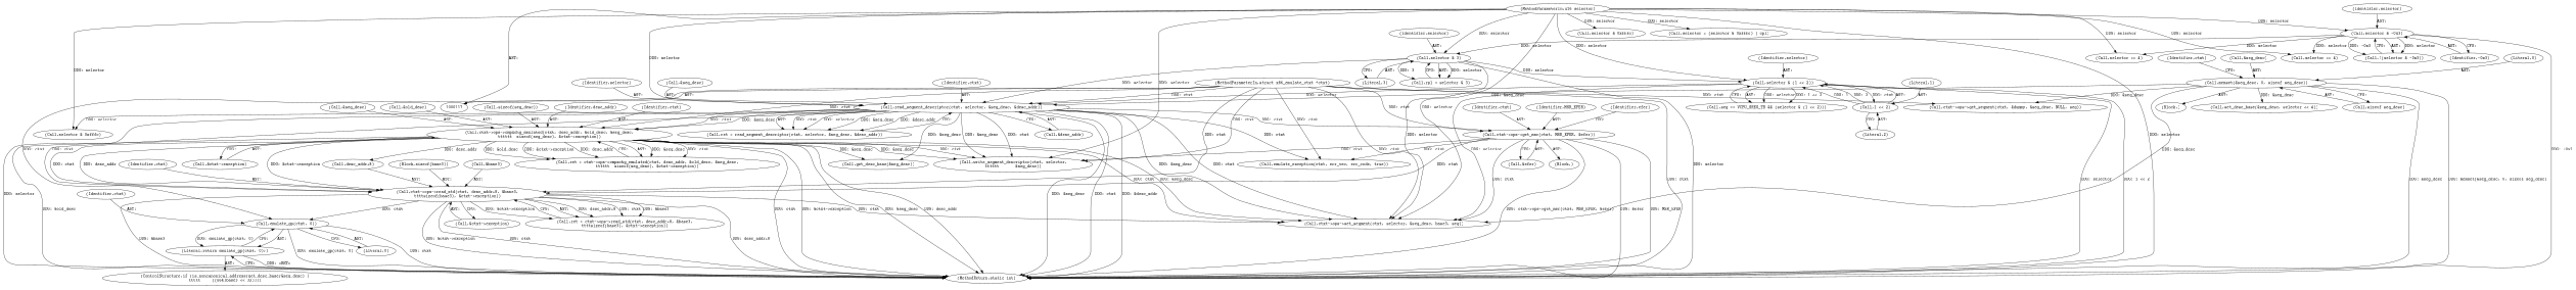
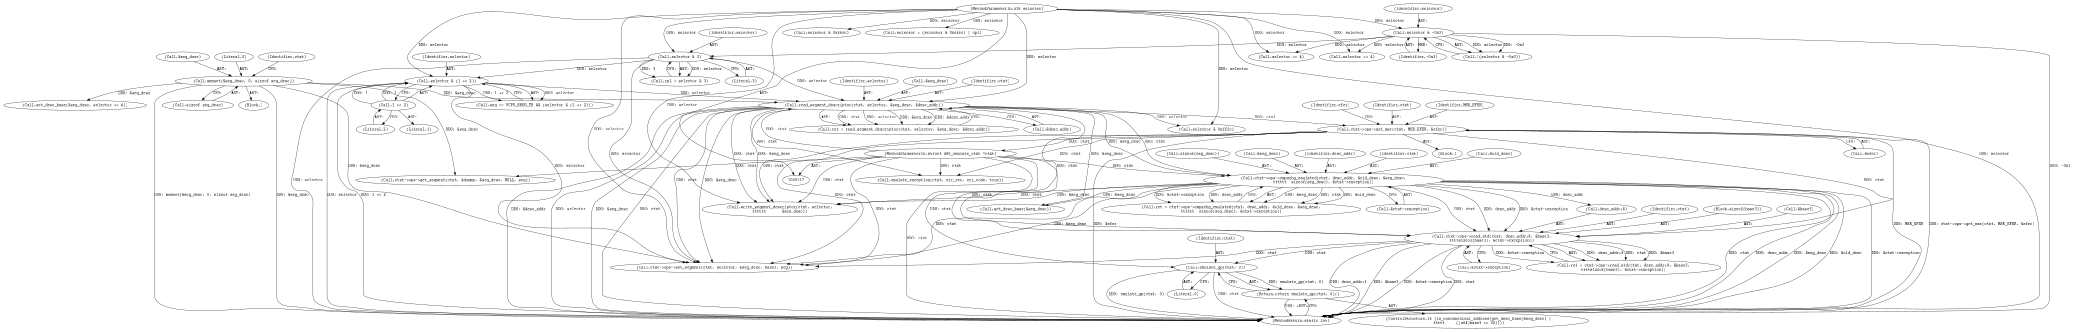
  digraph {
    fontname="Courier Prime"
    node [fontname="Courier Prime"]
    edge [fontname="Courier Prime"]
    n1 [label="(Call,emulate_gp(ctxt, 0))"]
-   n2 [label="(Literal,return emulate_gp(ctxt, 0);)"]
+   n2 [label="(Return,return emulate_gp(ctxt, 0);)"]
    n3 [label="(Literal,0)"]
    n4 [label="(MethodReturn,static int)"]
    n5 [label="(ControlStructure,if (is_noncanonical_address(get_desc_base(&seg_desc) |\n\t\t\t\t\t     ((u64)base3 << 32))))"]
    n6 [label="(Call,ctxt->ops->read_std(ctxt, desc_addr+8, &base3,\n\t\t\t\tsizeof(base3), &ctxt->exception))"]
    n7 [label="(Call,ret = ctxt->ops->read_std(ctxt, desc_addr+8, &base3,\n\t\t\t\tsizeof(base3), &ctxt->exception))"]
    n8 [label="(Call,ctxt->ops->set_segment(ctxt, selector, &seg_desc, base3, seg))"]
    n9 [label="(Call,&ctxt->exception)"]
    n10 [label="(Call,ctxt->ops->cmpxchg_emulated(ctxt, desc_addr, &old_desc, &seg_desc,\n\t\t\t\t\t\t  sizeof(seg_desc), &ctxt->exception))"]
    n11 [label="(Call,write_segment_descriptor(ctxt, selector,\n\t\t\t\t\t\t       &seg_desc))"]
    n12 [label="(Call,desc_addr+8)"]
    n13 [label="(Call,&ctxt->exception)"]
    n14 [label="(Call,ret = ctxt->ops->cmpxchg_emulated(ctxt, desc_addr, &old_desc, &seg_desc,\n\t\t\t\t\t\t  sizeof(seg_desc), &ctxt->exception))"]
    n15 [label="(Call,get_desc_base(&seg_desc))"]
    n16 [label="(Call,read_segment_descriptor(ctxt, selector, &seg_desc, &desc_addr))"]
    n17 [label="(Call,ctxt->ops->get_msr(ctxt, MSR_EFER, &efer))"]
    n18 [label="(Call,&desc_addr)"]
    n19 [label="(Call,ret = read_segment_descriptor(ctxt, selector, &seg_desc, &desc_addr))"]
    n20 [label="(Call,emulate_exception(ctxt, err_vec, err_code, true))"]
    n21 [label="(Call,selector & 0xfffc)"]
    n22 [label="(Call,&efer)"]
    n23 [label="(Block,)"]
    n24 [label="(MethodParameterIn,struct x86_emulate_ctxt *ctxt)"]
    n25 [label="(Call,ctxt->ops->get_segment(ctxt, &dummy, &seg_desc, NULL, seg))"]
    1000117
    n27 [label="(Call,selector & 3)"]
    n28 [label="(Call,selector & (1 << 2))"]
    n29 [label="(Call,rpl = selector & 3)"]
    n30 [label="(Literal,3)"]
    n31 [label="(Call,1 << 2)"]
    n32 [label="(Call,seg == VCPU_SREG_TR && (selector & (1 << 2)))"]
    n33 [label="(Call,selector & ~0x3)"]
    n34 [label="(Call,selector << 4)"]
    n35 [label="(Call,selector << 4)"]
    n36 [label="(Identifier,~0x3)"]
    n37 [label="(Call,!(selector & ~0x3))"]
    n38 [label="(MethodParameterIn,u16 selector)"]
    n39 [label="(Call,selector & 0xfffc)"]
    n40 [label="(Call,selector = (selector & 0xfffc) | cpl)"]
    n41 [label="(Literal,2)"]
    n42 [label="(Call,memset(&seg_desc, 0, sizeof seg_desc))"]
    n43 [label="(Block,)"]
    n44 [label="(Call,set_desc_base(&seg_desc, selector << 4))"]
    n45 [label="(Call,sizeof seg_desc)"]
    n46 [label="(Identifier,ctxt)"]
    n47 [label="(Identifier,efer)"]
    n48 [label="(Call,&old_desc)"]
    n49 [label="(Identifier,ctxt)"]
    n50 [label="(Call,sizeof(seg_desc))"]
    n51 [label="(Identifier,ctxt)"]
    n52 [label="(Identifier,ctxt)"]
    n53 [label="(Identifier,selector)"]
    n54 [label="(Call,&seg_desc)"]
    n55 [label="(Call,&seg_desc)"]
    n56 [label="(Identifier,ctxt)"]
    n57 [label="(Call,&seg_desc)"]
    n58 [label="(Identifier,MSR_EFER)"]
    n59 [label="(Identifier,ctxt)"]
    n60 [label="(Block,sizeof(base3))"]
    n61 [label="(Identifier,desc_addr)"]
    n62 [label="(Call,&base3)"]
    n63 [label="(Identifier,selector)"]
    n64 [label="(Identifier,selector)"]
    n65 [label="(Literal,0)"]
    n66 [label="(Identifier,selector)"]
    n67 [label="(Literal,1)"]
    n1 -> n2 [label="AST: "]
    n1 -> n2 [label="DDG: emulate_gp(ctxt, 0)"]
    n1 -> n3 [label="CFG: "]
    n1 -> n4 [label="DDG: emulate_gp(ctxt, 0)"]
    n1 -> n4 [label="DDG: ctxt"]
    n2 -> n1 [label="CFG: "]
    n2 -> n4 [label="DDG: <RET>"]
    n2 -> n5 [label="AST: "]
    n3 -> n1 [label="AST: "]
    n4 -> n2 [label="CFG: "]
    n6 -> n1 [label="DDG: ctxt"]
    n6 -> n4 [label="DDG: ctxt"]
    n6 -> n4 [label="DDG: desc_addr+8"]
    n6 -> n4 [label="DDG: &base3"]
    n6 -> n4 [label="DDG: &ctxt->exception"]
    n6 -> n7 [label="AST: "]
    n6 -> n7 [label="DDG: desc_addr+8"]
    n6 -> n7 [label="DDG: ctxt"]
    n6 -> n7 [label="DDG: &base3"]
    n6 -> n7 [label="DDG: &ctxt->exception"]
    n6 -> n8 [label="DDG: ctxt"]
    n6 -> n9 [label="CFG: "]
    n7 -> n6 [label="CFG: "]
    n9 -> n6 [label="AST: "]
    n10 -> n4 [label="DDG: ctxt"]
    n10 -> n4 [label="DDG: desc_addr"]
    n10 -> n4 [label="DDG: &seg_desc"]
    n10 -> n4 [label="DDG: &old_desc"]
    n10 -> n4 [label="DDG: &ctxt->exception"]
    n10 -> n6 [label="DDG: ctxt"]
    n10 -> n6 [label="DDG: desc_addr"]
    n10 -> n6 [label="DDG: &ctxt->exception"]
    n10 -> n8 [label="DDG: ctxt"]
    n10 -> n8 [label="DDG: &seg_desc"]
    n10 -> n11 [label="DDG: ctxt"]
    n10 -> n11 [label="DDG: &seg_desc"]
    n10 -> n12 [label="DDG: desc_addr"]
    n10 -> n13 [label="CFG: "]
    n10 -> n14 [label="AST: "]
    n10 -> n14 [label="DDG: &seg_desc"]
    n10 -> n14 [label="DDG: ctxt"]
    n10 -> n14 [label="DDG: &old_desc"]
    n10 -> n14 [label="DDG: &ctxt->exception"]
    n10 -> n14 [label="DDG: desc_addr"]
    n10 -> n15 [label="DDG: &seg_desc"]
    n12 -> n6 [label="AST: "]
    n13 -> n10 [label="AST: "]
    n14 -> n10 [label="CFG: "]
    n16 -> n4 [label="DDG: &desc_addr"]
    n16 -> n4 [label="DDG: selector"]
    n16 -> n4 [label="DDG: &seg_desc"]
    n16 -> n4 [label="DDG: ctxt"]
    n16 -> n6 [label="DDG: ctxt"]
    n16 -> n8 [label="DDG: ctxt"]
    n16 -> n8 [label="DDG: &seg_desc"]
    n16 -> n10 [label="DDG: ctxt"]
    n16 -> n10 [label="DDG: &seg_desc"]
    n16 -> n11 [label="DDG: ctxt"]
    n16 -> n11 [label="DDG: &seg_desc"]
    n16 -> n15 [label="DDG: &seg_desc"]
    n16 -> n17 [label="DDG: ctxt"]
    n16 -> n18 [label="CFG: "]
    n16 -> n19 [label="AST: "]
    n16 -> n19 [label="DDG: ctxt"]
    n16 -> n19 [label="DDG: selector"]
    n16 -> n19 [label="DDG: &seg_desc"]
    n16 -> n19 [label="DDG: &desc_addr"]
    n16 -> n20 [label="DDG: ctxt"]
    n16 -> n21 [label="DDG: selector"]
    n17 -> n4 [label="DDG: &efer"]
    n17 -> n4 [label="DDG: MSR_EFER"]
    n17 -> n4 [label="DDG: ctxt->ops->get_msr(ctxt, MSR_EFER, &efer)"]
    n17 -> n6 [label="DDG: ctxt"]
    n17 -> n8 [label="DDG: ctxt"]
    n17 -> n11 [label="DDG: ctxt"]
    n17 -> n20 [label="DDG: ctxt"]
    n17 -> n22 [label="CFG: "]
    n17 -> n23 [label="AST: "]
    n18 -> n16 [label="AST: "]
    n19 -> n16 [label="CFG: "]
    n22 -> n17 [label="AST: "]
    n24 -> n1 [label="DDG: ctxt"]
    n24 -> n4 [label="DDG: ctxt"]
    n24 -> n6 [label="DDG: ctxt"]
    n24 -> n8 [label="DDG: ctxt"]
    n24 -> n10 [label="DDG: ctxt"]
    n24 -> n11 [label="DDG: ctxt"]
    n24 -> n16 [label="DDG: ctxt"]
-   n24 -> n17 [label="DDG: ctxt"]
+   n17 -> n24 [label="DDG: ctxt"]
    n24 -> n20 [label="DDG: ctxt"]
    n24 -> n25 [label="DDG: ctxt"]
    n24 -> 1000117 [label="AST: "]
    n27 -> n4 [label="DDG: selector"]
    n27 -> n8 [label="DDG: selector"]
    n27 -> n16 [label="DDG: selector"]
    n27 -> n28 [label="DDG: selector"]
    n27 -> n29 [label="AST: "]
    n27 -> n29 [label="DDG: selector"]
    n27 -> n29 [label="DDG: 3"]
    n27 -> n30 [label="CFG: "]
    n28 -> n4 [label="DDG: selector"]
    n28 -> n4 [label="DDG: 1 << 2"]
    n28 -> n8 [label="DDG: selector"]
    n28 -> n16 [label="DDG: selector"]
-   n28 -> n31 [label="DDG: ctxt"]
+   n28 -> n31 [label="CFG: "]
    n28 -> n32 [label="AST: "]
    n28 -> n32 [label="DDG: selector"]
    n28 -> n32 [label="DDG: 1 << 2"]
    n29 -> n27 [label="CFG: "]
    n30 -> n27 [label="AST: "]
    n31 -> n28 [label="AST: "]
    n31 -> n28 [label="DDG: 1"]
    n31 -> n28 [label="DDG: 2"]
    n31 -> n41 [label="CFG: "]
    n32 -> n28 [label="CFG: "]
    n33 -> n4 [label="DDG: ~0x3"]
    n33 -> n27 [label="DDG: selector"]
    n33 -> n34 [label="DDG: selector"]
    n33 -> n35 [label="DDG: selector"]
-   n33 -> n36 [label="CFG: "]
+   n33 -> n36 [label="MSR: "]
    n33 -> n37 [label="AST: "]
    n33 -> n37 [label="DDG: selector"]
    n33 -> n37 [label="DDG: ~0x3"]
    n36 -> n33 [label="AST: "]
    n37 -> n33 [label="CFG: "]
    n38 -> n4 [label="DDG: selector"]
    n38 -> n8 [label="DDG: selector"]
    n38 -> n11 [label="DDG: selector"]
    n38 -> n16 [label="DDG: selector"]
    n38 -> n21 [label="DDG: selector"]
    n38 -> 1000117 [label="AST: "]
    n38 -> n27 [label="DDG: selector"]
    n38 -> n28 [label="DDG: selector"]
    n38 -> n33 [label="DDG: selector"]
    n38 -> n34 [label="DDG: selector"]
    n38 -> n35 [label="DDG: selector"]
    n38 -> n39 [label="DDG: selector"]
    n38 -> n40 [label="DDG: selector"]
    n41 -> n31 [label="AST: "]
    n42 -> n4 [label="DDG: memset(&seg_desc, 0, sizeof seg_desc)"]
    n42 -> n4 [label="DDG: &seg_desc"]
    n42 -> n8 [label="DDG: &seg_desc"]
    n42 -> n16 [label="DDG: &seg_desc"]
    n42 -> n25 [label="DDG: &seg_desc"]
    n42 -> n43 [label="AST: "]
    n42 -> n44 [label="DDG: &seg_desc"]
    n42 -> n45 [label="CFG: "]
    n45 -> n42 [label="AST: "]
    n46 -> n10 [label="AST: "]
    n47 -> n17 [label="CFG: "]
    n48 -> n10 [label="AST: "]
    n49 -> n42 [label="CFG: "]
    n50 -> n10 [label="AST: "]
    n51 -> n6 [label="AST: "]
    n52 -> n17 [label="AST: "]
    n53 -> n28 [label="AST: "]
    n54 -> n16 [label="AST: "]
    n55 -> n42 [label="AST: "]
    n56 -> n16 [label="AST: "]
    n57 -> n10 [label="AST: "]
    n58 -> n17 [label="AST: "]
    n59 -> n1 [label="AST: "]
    n60 -> n6 [label="AST: "]
    n61 -> n10 [label="AST: "]
    n62 -> n6 [label="AST: "]
    n63 -> n16 [label="AST: "]
    n64 -> n27 [label="AST: "]
    n65 -> n42 [label="AST: "]
    n66 -> n33 [label="AST: "]
-   n67 -> n31 [label="AST: "]
+   n31 -> n67 [label="AST: "]
  }
